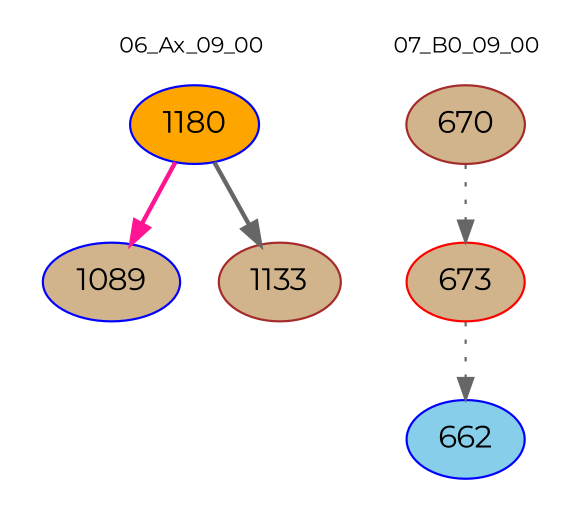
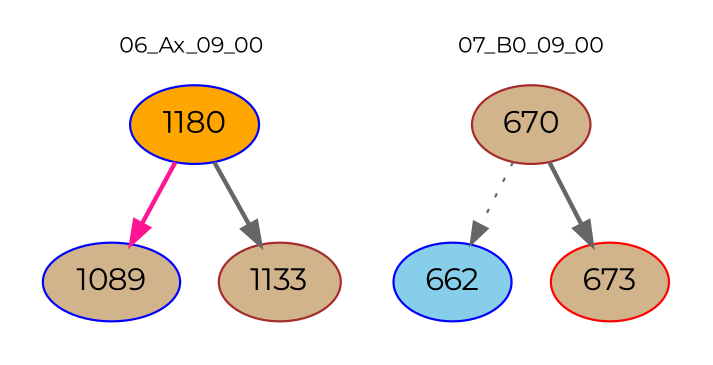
  digraph {
    fontname=Montserrat
    node [color=blue fillcolor=tan fontname=Montserrat style=filled]
    edge [color=gray40 fontname=Montserrat style=bold]
    n1 [fillcolor=orange label=1180]
    n2 [label=1089]
    n3 [color=brown label=1133]
    n4 [color=brown label=670]
    n5 [fillcolor=skyblue label=662]
    n6 [color=red label=673]
    subgraph cluster_1 {
      color=white
      fontsize=10
      label="06_Ax_09_00"
      n1
      n2
      n3
    }
    subgraph cluster_2 {
      color=white
      fontsize=10
      label="07_B0_09_00"
      n4
      n5
      n6
    }
    n1 -> n2 [color=deeppink]
    n1 -> n3
-   n6 -> n5 [style=dotted]
-   n4 -> n6 [style=dotted]
+   n4 -> n5 [style=dotted]
+   n4 -> n6
  }
